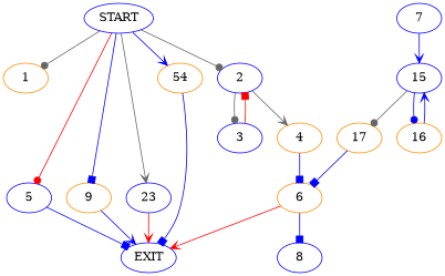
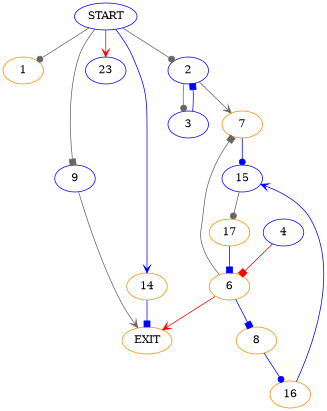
  digraph {
    node [color=blue]
    edge [arrowhead=box color=blue]
    n1 [label=START]
    1 [color=darkorange]
-   5
-   9 [color=darkorange]
+   9
    n5 [label=23]
-   14 [color=darkorange label=54]
+   14 [color=darkorange]
    2
-   n8 [label=EXIT]
+   n8 [color=darkorange label=EXIT]
    3
-   4 [color=darkorange]
+   4
    6 [color=darkorange]
-   7
-   8
+   7 [color=darkorange]
+   8 [color=darkorange]
    n14 [label=15]
    n15 [color=darkorange label=17]
    n16 [color=darkorange label=16]
    n1 -> 1 [arrowhead=dot color=gray40]
-   n1 -> 5 [arrowhead=dot color=red]
-   n1 -> 9
-   n1 -> n5 [arrowhead=vee color=gray40]
+   n1 -> 9 [color=gray40]
+   n1 -> n5 [arrowhead=vee color=red]
    n1 -> 14 [arrowhead=vee]
    n1 -> 2 [arrowhead=dot color=gray40]
-   5 -> n8
-   9 -> n8 [arrowhead=vee]
-   n5 -> n8 [arrowhead=vee color=red]
+   9 -> n8 [arrowhead=vee color=gray40]
    14 -> n8
    2 -> 3 [arrowhead=dot color=gray40]
-   2 -> 4 [arrowhead=vee color=gray40]
-   3 -> 2 [color=red]
-   4 -> 6
+   2 -> 7 [arrowhead=vee color=gray40]
+   3 -> 2
+   4 -> 6 [color=red]
    6 -> n8 [arrowhead=vee color=red]
+   6 -> 7 [color=gray40]
    6 -> 8
-   7 -> n14 [arrowhead=vee]
+   7 -> n14 [arrowhead=dot]
    n14 -> n15 [arrowhead=dot color=gray40]
-   n14 -> n16 [arrowhead=dot]
+   8 -> n16 [arrowhead=dot]
    n15 -> 6
    n16 -> n14 [arrowhead=vee]
  }
